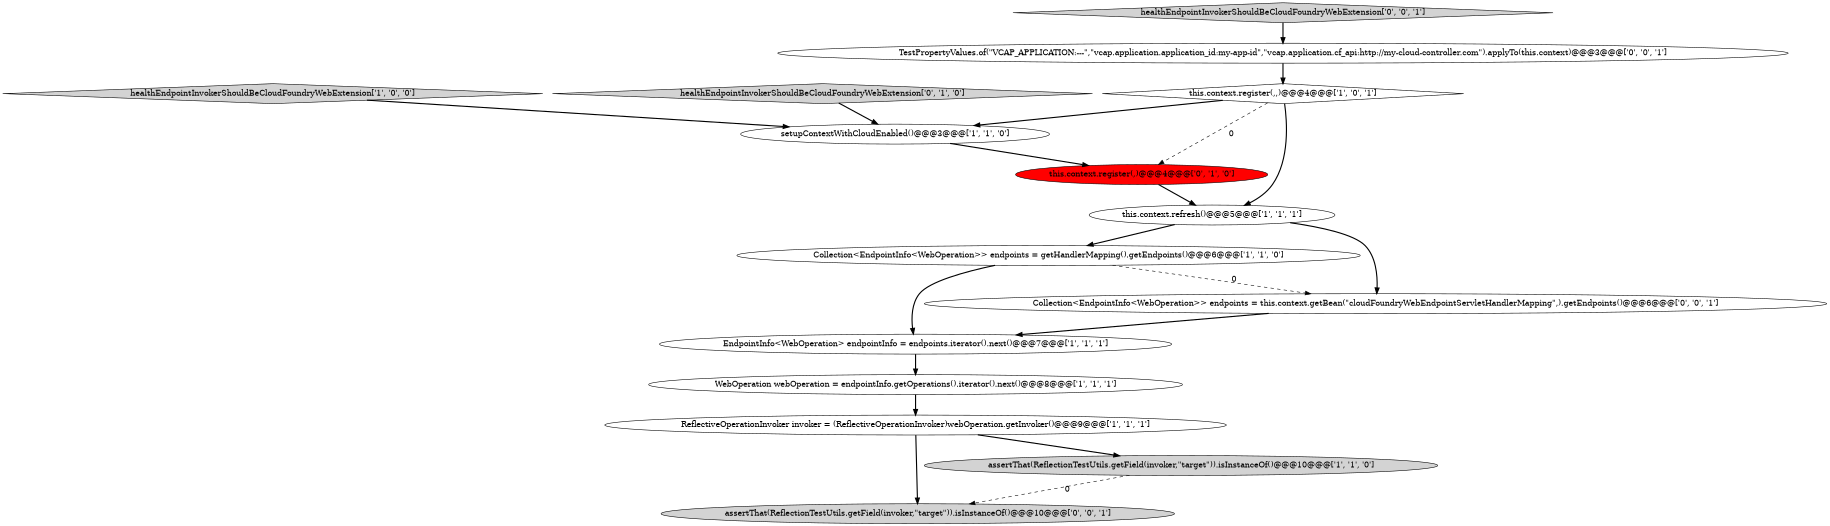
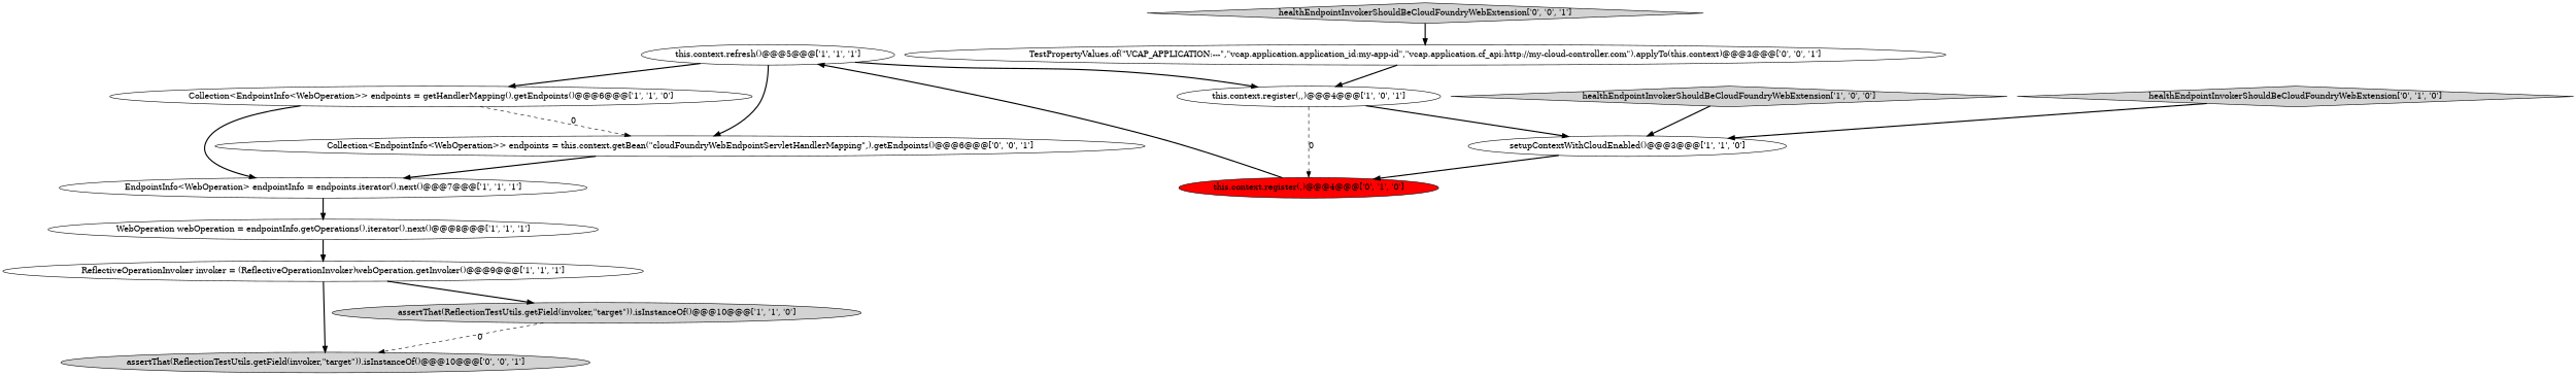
  digraph {
    node [fillcolor=white shape=ellipse style=filled]
    edge [style=bold]
    n1 [label="Collection<EndpointInfo<WebOperation>> endpoints = getHandlerMapping().getEndpoints()@@@6@@@['1', '1', '0']"]
    n2 [label="EndpointInfo<WebOperation> endpointInfo = endpoints.iterator().next()@@@7@@@['1', '1', '1']"]
    n3 [label="Collection<EndpointInfo<WebOperation>> endpoints = this.context.getBean(\"cloudFoundryWebEndpointServletHandlerMapping\",).getEndpoints()@@@6@@@['0', '0', '1']"]
    n4 [label="WebOperation webOperation = endpointInfo.getOperations().iterator().next()@@@8@@@['1', '1', '1']"]
    n5 [label="ReflectiveOperationInvoker invoker = (ReflectiveOperationInvoker)webOperation.getInvoker()@@@9@@@['1', '1', '1']"]
    n6 [fillcolor=lightgray label="healthEndpointInvokerShouldBeCloudFoundryWebExtension['1', '0', '0']" shape=diamond]
    n7 [label="setupContextWithCloudEnabled()@@@3@@@['1', '1', '0']"]
    n8 [fillcolor=red label="this.context.register(,)@@@4@@@['0', '1', '0']"]
    n9 [fillcolor=lightgray label="healthEndpointInvokerShouldBeCloudFoundryWebExtension['0', '1', '0']" shape=diamond]
    n10 [label="this.context.refresh()@@@5@@@['1', '1', '1']"]
    n11 [fillcolor=lightgray label="assertThat(ReflectionTestUtils.getField(invoker,\"target\")).isInstanceOf()@@@10@@@['0', '0', '1']"]
    n12 [fillcolor=lightgray label="assertThat(ReflectionTestUtils.getField(invoker,\"target\")).isInstanceOf()@@@10@@@['1', '1', '0']"]
-   n13 [label="this.context.register(,,)@@@4@@@['1', '0', '1']" shape=diamond]
+   n13 [label="this.context.register(,,)@@@4@@@['1', '0', '1']"]
    n14 [label="TestPropertyValues.of(\"VCAP_APPLICATION:---\",\"vcap.application.application_id:my-app-id\",\"vcap.application.cf_api:http://my-cloud-controller.com\").applyTo(this.context)@@@3@@@['0', '0', '1']"]
    n15 [fillcolor=lightgray label="healthEndpointInvokerShouldBeCloudFoundryWebExtension['0', '0', '1']" shape=diamond]
    n1 -> n2
    n1 -> n3 [label=0 style=dashed]
    n2 -> n4
    n3 -> n2
    n4 -> n5
    n5 -> n11
    n5 -> n12
    n6 -> n7
    n7 -> n8
    n8 -> n10
    n9 -> n7
    n10 -> n1
    n10 -> n3
    n12 -> n11 [label=0 style=dashed]
    n13 -> n7
    n13 -> n8 [label=0 style=dashed]
-   n13 -> n10
+   n10 -> n13
    n14 -> n13
    n15 -> n14
  }
